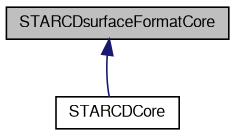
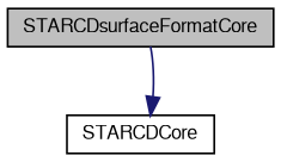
  digraph {
    node [color=black fontname=FreeSans fontsize=10 shape=record]
    n1 [fillcolor=grey75 fontcolor=black height=0.2 label=STARCDsurfaceFormatCore style=filled width=0.4]
    n2 [height=0.2 label=STARCDCore width=0.4]
-   n1 -> n2 [color=midnightblue dir=back fontname=FreeSans fontsize=10 labelfontname=FreeSans labelfontsize=10 style=solid]
+   n2 -> n1 [color=midnightblue dir=back fontname=FreeSans fontsize=10 labelfontname=FreeSans labelfontsize=10 style=solid]
  }
